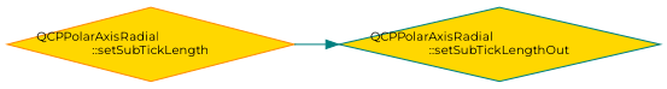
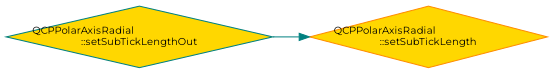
  digraph {
    rankdir=RL
    fontname=Montserrat
    node [fillcolor=gold fontname=Montserrat fontsize=10 shape=diamond style=filled]
    n1 [color=teal fontcolor=black height=0.2 label="QCPPolarAxisRadial\l::setSubTickLengthOut" width=0.4]
    n2 [color=darkorange height=0.2 label="QCPPolarAxisRadial\l::setSubTickLength" width=0.4]
-   n1 -> n2 [color=teal dir=back fontname=Montserrat fontsize=10 labelfontname=Helvetica labelfontsize=10 style=solid]
+   n2 -> n1 [color=teal dir=back fontname=Montserrat fontsize=10 labelfontname=Helvetica labelfontsize=10 style=solid]
  }
